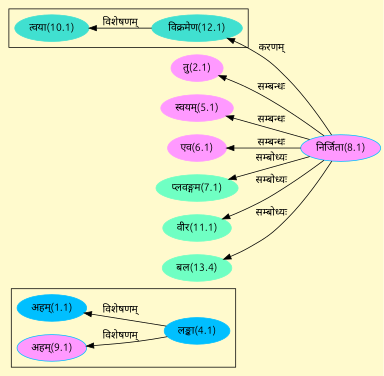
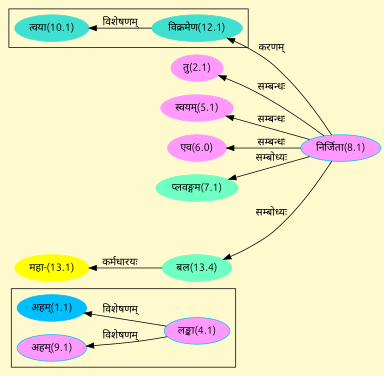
  digraph {
    bgcolor=lemonchiffon1
    compound=true
    fontname=Ubuntu
    rankdir=LR
    node [color="#00BFFF" fontname=Ubuntu style=filled]
    edge [dir=back fontname=Ubuntu]
    n1 [label="अहम्(1.1)"]
-   n2 [label="लङ्का(4.1)"]
+   n2 [label="लङ्का(4.1)" fillcolor="#FF99FF"]
    n3 [fillcolor="#FF99FF" label="अहम्(9.1)"]
    n4 [color="#40E0D0" label="त्वया(10.1)"]
    n5 [color="#40E0D0" label="विक्रमेण(12.1)"]
    n6 [fillcolor="#FF99FF" label="निर्जिता(8.1)"]
    n7 [color="#FF99FF" label="तु(2.1)"]
    n8 [color="#FF99FF" label="स्वयम्(5.1)"]
-   n9 [color="#FF99FF" label="एव(6.1)"]
+   n9 [color="#FF99FF" label="एव(6.0)"]
    n10 [color="#6FFFC3" label="प्लवङ्गम(7.1)"]
-   n11 [color="#6FFFC3" label="वीर(11.1)"]
+   n12 [color="#FFFF00" label="महा-(13.1)"]
    n13 [color="#6FFFC3" label="बल(13.4)"]
    subgraph cluster_1 {
      n1
      n2
      n3
    }
    subgraph cluster_2 {
      n4
      n5
    }
    n1 -> n2 [label="विशेषणम्"]
    n3 -> n2 [label="विशेषणम्"]
    n4 -> n5 [label="विशेषणम्"]
    n5 -> n6 [label="करणम्"]
    n7 -> n6 [label="सम्बन्धः"]
    n8 -> n6 [label="सम्बन्धः"]
    n9 -> n6 [label="सम्बन्धः"]
    n10 -> n6 [label="सम्बोध्यः"]
-   n11 -> n6 [label="सम्बोध्यः"]
+   n12 -> n13 [label="कर्मधारयः"]
    n13 -> n6 [label="सम्बोध्यः"]
  }
